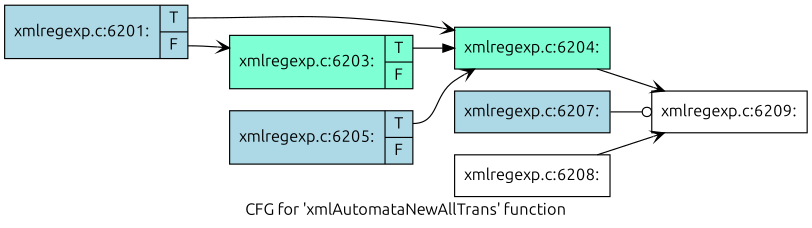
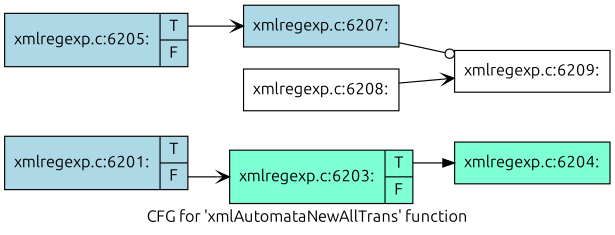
  digraph {
    fontname=Ubuntu
    label="CFG for 'xmlAutomataNewAllTrans' function"
    rankdir=LR
    node [fillcolor=lightblue fontname=Ubuntu shape=record style=filled]
    edge [arrowhead=vee fontname=Ubuntu]
    n1 [label="{xmlregexp.c:6201:|{<s0>T|<s1>F}}"]
    n2 [fillcolor=aquamarine label="{xmlregexp.c:6204:}"]
    n3 [fillcolor=aquamarine label="{xmlregexp.c:6203:|{<s0>T|<s1>F}}"]
    n4 [fillcolor=white label="{xmlregexp.c:6209:}"]
    n5 [label="{xmlregexp.c:6205:|{<s0>T|<s1>F}}"]
    n6 [label="{xmlregexp.c:6207:}"]
    n7 [fillcolor=white label="{xmlregexp.c:6208:}"]
-   n1 -> n2 [tailport=s0]
    n1 -> n3 [tailport=s1]
-   n2 -> n4
    n3 -> n2 [arrowhead=normal tailport=s0]
-   n5 -> n2 [tailport=s0]
+   n5 -> n6 [tailport=s0]
    n6 -> n4 [arrowhead=odot]
    n7 -> n4
  }
